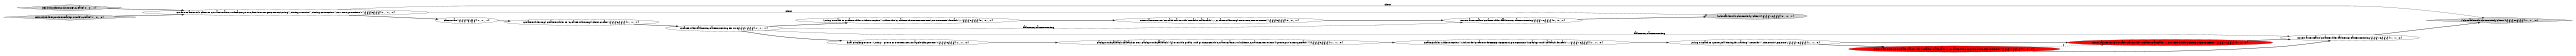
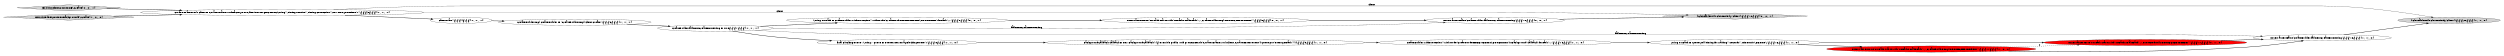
  digraph {
    rankdir=LR
    node [fillcolor=white shape=ellipse style=filled]
    edge [style=bold]
    n1 [label="createBuilder.withProtection().withMode(CreateMode.EPHEMERAL_SEQUENTIAL).inBackground(callback).forPath(\"/\")@@@15@@@['1', '1', '0']"]
    n2 [label="String ourPath = queue.poll(timing.forWaiting().seconds(),TimeUnit.SECONDS)@@@16@@@['1', '1', '0']"]
    n3 [fillcolor=red label="Assert.assertTrue(ourPath.startsWith(ZKPaths.makePath(\"/\",ProtectedUtils.PROTECTED_PREFIX)))@@@17@@@['0', '1', '0']"]
    n4 [fillcolor=red label="Assert.assertTrue(ourPath.startsWith(ZKPaths.makePath(\"/\",CreateBuilderImpl.PROTECTED_PREFIX)))@@@17@@@['1', '0', '0']"]
    n5 [label="createBuilder.failNextCreateForTesting = true@@@7@@@['1', '1', '1']"]
    n6 [label="Assert.assertFalse(createBuilder.failNextCreateForTesting)@@@10@@@['0', '0', '1']"]
    n7 [label="Assert.assertFalse(createBuilder.failNextCreateForTesting)@@@18@@@['1', '1', '0']"]
    n8 [label="final BlockingQueue<String> queue = Queues.newArrayBlockingQueue(1)@@@8@@@['1', '1', '0']"]
    n9 [label="String ourPath = createBuilder.withProtection().withMode(CreateMode.EPHEMERAL_SEQUENTIAL).forPath(\"/\")@@@8@@@['0', '0', '1']"]
-   n10 [fillcolor=lightgray label="{CloseableUtils.closeQuietly(client)}@@@12@@@['0', '0', '1']"]
-   n11 [fillcolor=lightgray label="{CloseableUtils.closeQuietly(client)}@@@20@@@['1', '1', '0']" shape=diamond]
+   n10 [fillcolor=lightgray label="{CloseableUtils.closeQuietly(client)}@@@12@@@['0', '0', '1']" shape=diamond]
+   n11 [fillcolor=lightgray label="{CloseableUtils.closeQuietly(client)}@@@20@@@['1', '1', '0']"]
    n12 [label="BackgroundCallback callback = new BackgroundCallback(){@Override public void processResult(CuratorFramework client,CuratorEvent event){queue.put(event.getPath())}}@@@9@@@['1', '1', '0']"]
    n13 [label="Assert.assertTrue(ourPath.startsWith(ZKPaths.makePath(\"/\",CreateBuilderImpl.PROTECTED_PREFIX)))@@@9@@@['0', '0', '1']"]
    n14 [label="CuratorFramework client = CuratorFrameworkFactory.newClient(server.getConnectString(),timing.session(),timing.connection(),new RetryOneTime(1))@@@3@@@['1', '1', '1']"]
    n15 [label="client.start()@@@4@@@['1', '1', '1']"]
    n16 [fillcolor=lightgray label="testMissedResponseOnESCreate['0', '0', '1']" shape=diamond]
    n17 [fillcolor=lightgray label="testMissedResponseOnBackgroundESCreate['1', '0', '0']" shape=diamond]
    n18 [label="CreateBuilderImpl createBuilder = (CreateBuilderImpl)client.create()@@@6@@@['1', '1', '1']"]
    n1 -> n2
    n2 -> n3
    n2 -> n4
    n3 -> n7
    n4 -> n3 [label=0 style=dashed]
    n4 -> n7
    n5 -> n6 [label=failNextCreateForTesting style=solid]
    n5 -> n7 [label=failNextCreateForTesting style=solid]
    n5 -> n8
    n5 -> n9
    n6 -> n10
    n7 -> n11
    n8 -> n12
    n9 -> n13
    n12 -> n1
    n13 -> n6
    n14 -> n10 [label=client style=solid]
    n14 -> n11 [label=client style=solid]
    n14 -> n15
    n15 -> n18
    n16 -> n14
    n17 -> n14
    n18 -> n5
  }
